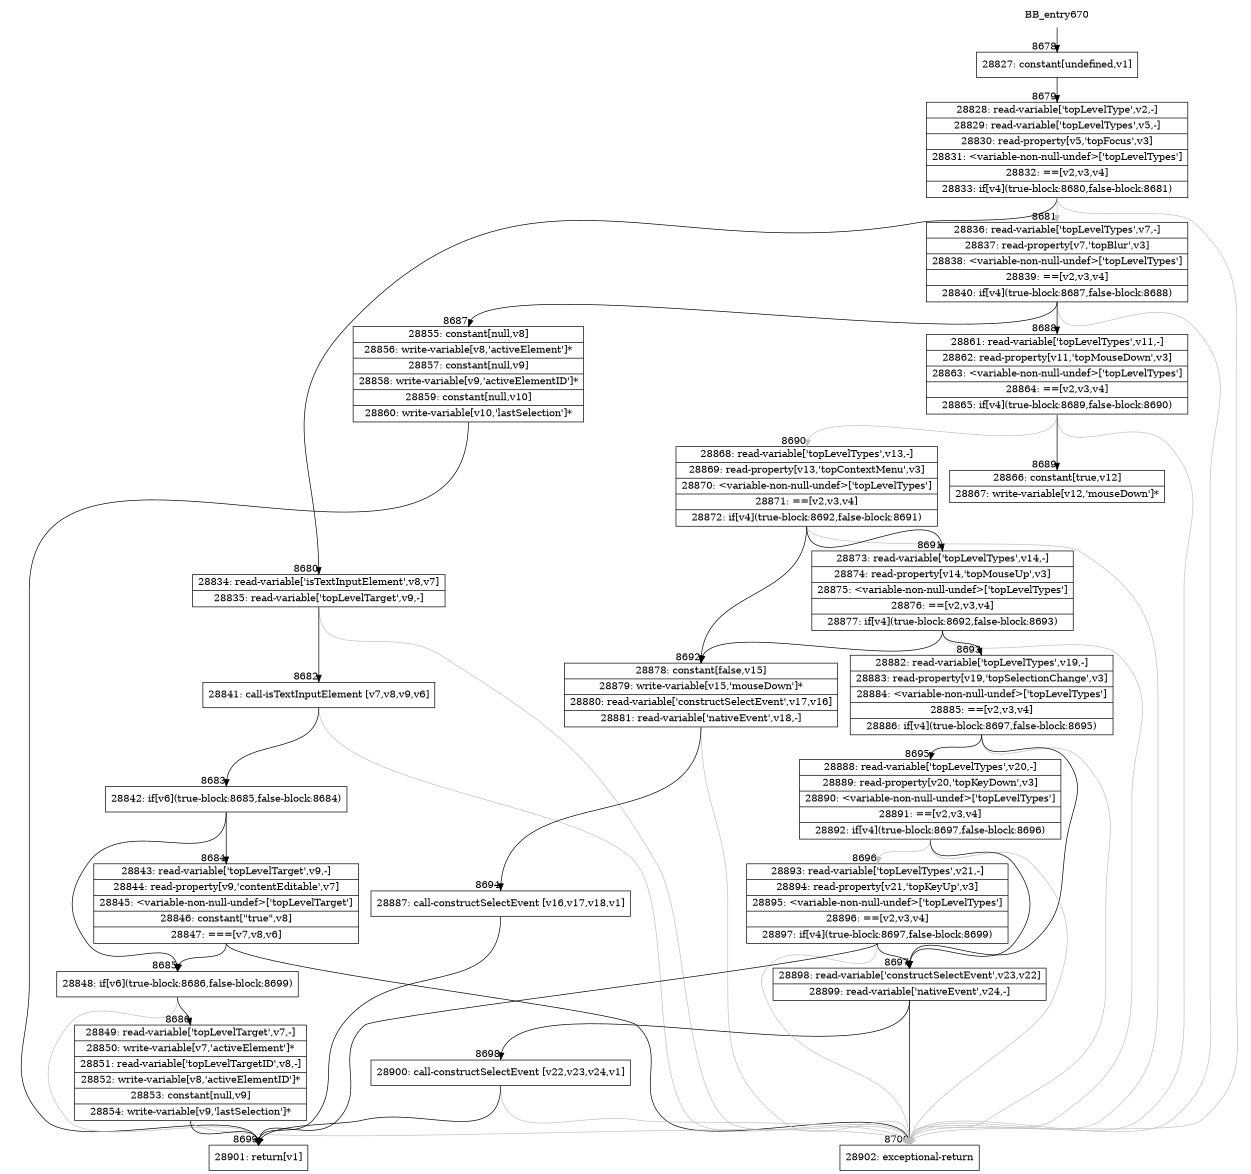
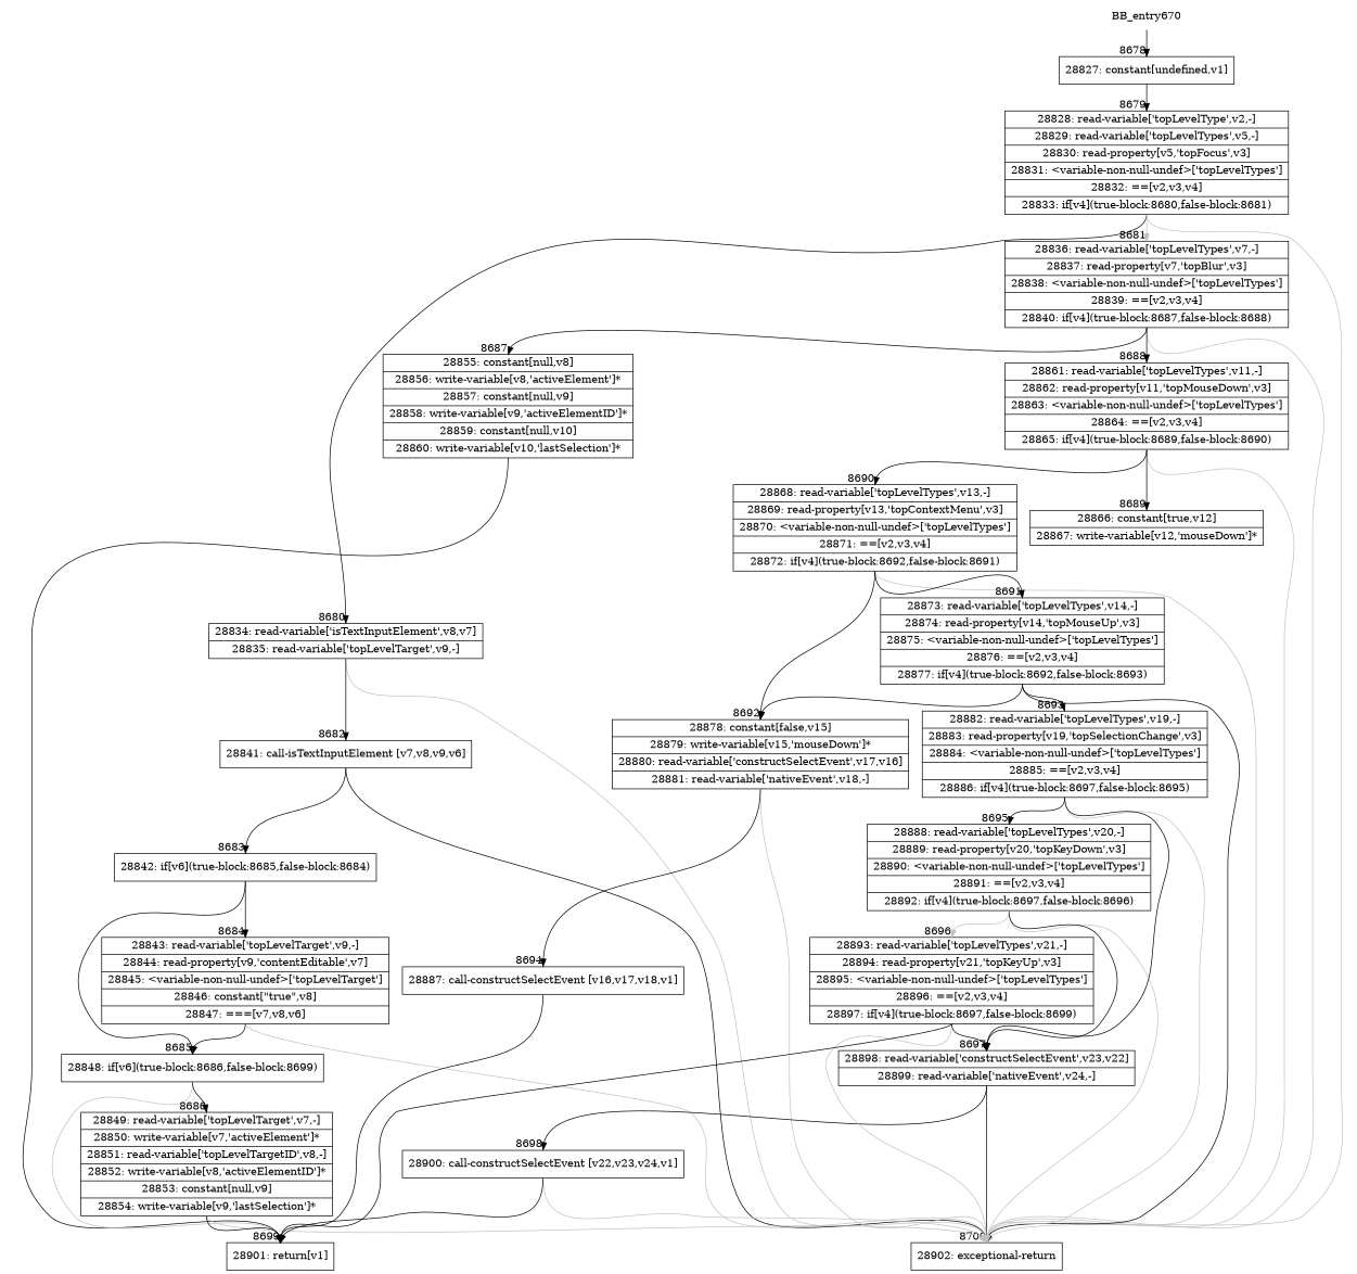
  digraph {
    rankdir=TD
    node [shape=record]
    edge [headport=n tailport=s]
    n1 [label=BB_entry670 shape=none]
    n2 [label="{28827: constant[undefined,v1]}"]
    n3 [label="{28828: read-variable['topLevelType',v2,-]|28829: read-variable['topLevelTypes',v5,-]|28830: read-property[v5,'topFocus',v3]|28831: \<variable-non-null-undef\>['topLevelTypes']|28832: ==[v2,v3,v4]|28833: if[v4](true-block:8680,false-block:8681)}"]
    n4 [label="{28834: read-variable['isTextInputElement',v8,v7]|28835: read-variable['topLevelTarget',v9,-]}"]
    n5 [label="{28836: read-variable['topLevelTypes',v7,-]|28837: read-property[v7,'topBlur',v3]|28838: \<variable-non-null-undef\>['topLevelTypes']|28839: ==[v2,v3,v4]|28840: if[v4](true-block:8687,false-block:8688)}"]
    n6 [label="{28902: exceptional-return}"]
    n7 [label="{28841: call-isTextInputElement [v7,v8,v9,v6]}"]
    n8 [label="{28855: constant[null,v8]|28856: write-variable[v8,'activeElement']*|28857: constant[null,v9]|28858: write-variable[v9,'activeElementID']*|28859: constant[null,v10]|28860: write-variable[v10,'lastSelection']*}"]
    n9 [label="{28861: read-variable['topLevelTypes',v11,-]|28862: read-property[v11,'topMouseDown',v3]|28863: \<variable-non-null-undef\>['topLevelTypes']|28864: ==[v2,v3,v4]|28865: if[v4](true-block:8689,false-block:8690)}"]
    n10 [label="{28842: if[v6](true-block:8685,false-block:8684)}"]
    n11 [label="{28901: return[v1]}"]
    n12 [label="{28866: constant[true,v12]|28867: write-variable[v12,'mouseDown']*}"]
    n13 [label="{28868: read-variable['topLevelTypes',v13,-]|28869: read-property[v13,'topContextMenu',v3]|28870: \<variable-non-null-undef\>['topLevelTypes']|28871: ==[v2,v3,v4]|28872: if[v4](true-block:8692,false-block:8691)}"]
    n14 [label="{28848: if[v6](true-block:8686,false-block:8699)}"]
    n15 [label="{28843: read-variable['topLevelTarget',v9,-]|28844: read-property[v9,'contentEditable',v7]|28845: \<variable-non-null-undef\>['topLevelTarget']|28846: constant[\"true\",v8]|28847: ===[v7,v8,v6]}"]
    n16 [label="{28878: constant[false,v15]|28879: write-variable[v15,'mouseDown']*|28880: read-variable['constructSelectEvent',v17,v16]|28881: read-variable['nativeEvent',v18,-]}"]
    n17 [label="{28873: read-variable['topLevelTypes',v14,-]|28874: read-property[v14,'topMouseUp',v3]|28875: \<variable-non-null-undef\>['topLevelTypes']|28876: ==[v2,v3,v4]|28877: if[v4](true-block:8692,false-block:8693)}"]
    n18 [label="{28849: read-variable['topLevelTarget',v7,-]|28850: write-variable[v7,'activeElement']*|28851: read-variable['topLevelTargetID',v8,-]|28852: write-variable[v8,'activeElementID']*|28853: constant[null,v9]|28854: write-variable[v9,'lastSelection']*}"]
    n19 [label="{28887: call-constructSelectEvent [v16,v17,v18,v1]}"]
    n20 [label="{28882: read-variable['topLevelTypes',v19,-]|28883: read-property[v19,'topSelectionChange',v3]|28884: \<variable-non-null-undef\>['topLevelTypes']|28885: ==[v2,v3,v4]|28886: if[v4](true-block:8697,false-block:8695)}"]
    n21 [label="{28898: read-variable['constructSelectEvent',v23,v22]|28899: read-variable['nativeEvent',v24,-]}"]
    n22 [label="{28888: read-variable['topLevelTypes',v20,-]|28889: read-property[v20,'topKeyDown',v3]|28890: \<variable-non-null-undef\>['topLevelTypes']|28891: ==[v2,v3,v4]|28892: if[v4](true-block:8697,false-block:8696)}"]
    n23 [label="{28900: call-constructSelectEvent [v22,v23,v24,v1]}"]
    n24 [label="{28893: read-variable['topLevelTypes',v21,-]|28894: read-property[v21,'topKeyUp',v3]|28895: \<variable-non-null-undef\>['topLevelTypes']|28896: ==[v2,v3,v4]|28897: if[v4](true-block:8697,false-block:8699)}"]
    n1 -> n2 [headlabel="    8678"]
    n2 -> n3 [headlabel="      8679"]
    n3 -> n4 [headlabel="      8680"]
    n3 -> n5 [color=gray headlabel="      8681"]
    n3 -> n6 [color=gray headlabel="      8700"]
    n4 -> n6 [color=gray]
    n4 -> n7 [headlabel="      8682"]
    n5 -> n6 [color=gray]
    n5 -> n8 [headlabel="      8687"]
    n5 -> n9 [headlabel="      8688"]
-   n7 -> n6 [color=gray]
+   n7 -> n6 [color=black]
    n7 -> n10 [headlabel="      8683"]
    n8 -> n11
    n9 -> n6 [color=gray]
    n9 -> n12 [headlabel="      8689"]
-   n9 -> n13 [headlabel="      8690" color=gray]
+   n9 -> n13 [headlabel="      8690"]
    n10 -> n14 [headlabel="      8685"]
    n10 -> n15 [headlabel="      8684"]
    n13 -> n6 [color=gray]
    n13 -> n16 [headlabel="      8692"]
    n13 -> n17 [headlabel="      8691"]
    n14 -> n11 [color=gray headlabel="      8699"]
    n14 -> n18 [headlabel="      8686"]
-   n15 -> n6 [color=black]
+   n15 -> n6 [color=gray]
    n15 -> n14
    n16 -> n6 [color=gray]
    n16 -> n19 [headlabel="      8694"]
-   n17 -> n6 [color=gray]
+   n17 -> n6 [color=black]
    n17 -> n16
    n17 -> n20 [headlabel="      8693"]
    n18 -> n6 [color=gray]
    n18 -> n11
    n19 -> n11
    n20 -> n6 [color=gray]
    n20 -> n21 [headlabel="      8697"]
    n20 -> n22 [headlabel="      8695"]
    n21 -> n6 [color=black]
    n21 -> n23 [headlabel="      8698"]
    n22 -> n6 [color=gray]
    n22 -> n21
    n22 -> n24 [color=gray headlabel="      8696"]
    n23 -> n6 [color=gray]
    n23 -> n11
    n24 -> n6 [color=gray]
    n24 -> n11
    n24 -> n21
  }
